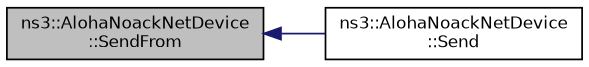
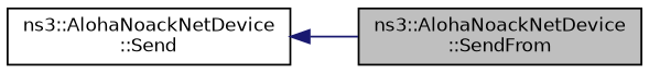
  digraph {
    rankdir=LR
    node [color=black fontname=Helvetica fontsize=10 shape=record style=filled]
    n1 [fillcolor=grey75 fontcolor=black height=0.2 label="ns3::AlohaNoackNetDevice\l::SendFrom" width=0.4]
    n2 [fillcolor=white height=0.2 label="ns3::AlohaNoackNetDevice\l::Send" width=0.4]
-   n1 -> n2 [color=midnightblue dir=back fontname=Helvetica fontsize=10 labelfontname=Helvetica labelfontsize=10 style=solid]
+   n2 -> n1 [color=midnightblue dir=back fontname=Helvetica fontsize=10 labelfontname=Helvetica labelfontsize=10 style=solid]
  }
